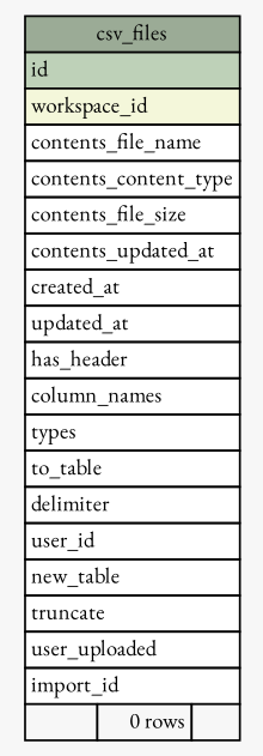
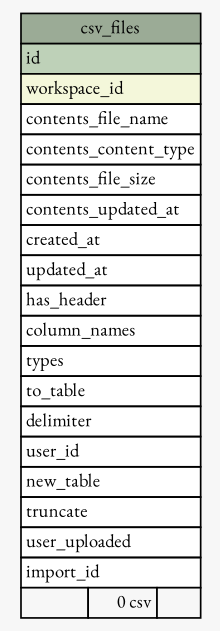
  digraph {
    bgcolor="#f7f7f7"
    fontname="EB Garamond"
    fontsize=11
    nodesep=0.18
    rankdir=RL
    ranksep=0.46
-   n1 [fontname="EB Garamond" fontsize=11 label=<     <TABLE BORDER="0" CELLBORDER="1" CELLSPACING="0" BGCOLOR="#ffffff">       <TR><TD COLSPAN="3" BGCOLOR="#9bab96" ALIGN="CENTER">csv_files</TD></TR>       <TR><TD PORT="id" COLSPAN="3" BGCOLOR="#bed1b8" ALIGN="LEFT">id</TD></TR>       <TR><TD PORT="workspace_id" COLSPAN="3" BGCOLOR="#f4f7da" ALIGN="LEFT">workspace_id</TD></TR>       <TR><TD PORT="contents_file_name" COLSPAN="3" ALIGN="LEFT">contents_file_name</TD></TR>       <TR><TD PORT="contents_content_type" COLSPAN="3" ALIGN="LEFT">contents_content_type</TD></TR>       <TR><TD PORT="contents_file_size" COLSPAN="3" ALIGN="LEFT">contents_file_size</TD></TR>       <TR><TD PORT="contents_updated_at" COLSPAN="3" ALIGN="LEFT">contents_updated_at</TD></TR>       <TR><TD PORT="created_at" COLSPAN="3" ALIGN="LEFT">created_at</TD></TR>       <TR><TD PORT="updated_at" COLSPAN="3" ALIGN="LEFT">updated_at</TD></TR>       <TR><TD PORT="has_header" COLSPAN="3" ALIGN="LEFT">has_header</TD></TR>       <TR><TD PORT="column_names" COLSPAN="3" ALIGN="LEFT">column_names</TD></TR>       <TR><TD PORT="types" COLSPAN="3" ALIGN="LEFT">types</TD></TR>       <TR><TD PORT="to_table" COLSPAN="3" ALIGN="LEFT">to_table</TD></TR>       <TR><TD PORT="delimiter" COLSPAN="3" ALIGN="LEFT">delimiter</TD></TR>       <TR><TD PORT="user_id" COLSPAN="3" ALIGN="LEFT">user_id</TD></TR>       <TR><TD PORT="new_table" COLSPAN="3" ALIGN="LEFT">new_table</TD></TR>       <TR><TD PORT="truncate" COLSPAN="3" ALIGN="LEFT">truncate</TD></TR>       <TR><TD PORT="user_uploaded" COLSPAN="3" ALIGN="LEFT">user_uploaded</TD></TR>       <TR><TD PORT="import_id" COLSPAN="3" ALIGN="LEFT">import_id</TD></TR>       <TR><TD ALIGN="LEFT" BGCOLOR="#f7f7f7">  </TD><TD ALIGN="RIGHT" BGCOLOR="#f7f7f7">0 rows</TD><TD ALIGN="RIGHT" BGCOLOR="#f7f7f7">  </TD></TR>     </TABLE>> shape=plaintext]
+   n1 [fontname="EB Garamond" fontsize=11 label=<     <TABLE BORDER="0" CELLBORDER="1" CELLSPACING="0" BGCOLOR="#ffffff">       <TR><TD COLSPAN="3" BGCOLOR="#9bab96" ALIGN="CENTER">csv_files</TD></TR>       <TR><TD PORT="id" COLSPAN="3" BGCOLOR="#bed1b8" ALIGN="LEFT">id</TD></TR>       <TR><TD PORT="workspace_id" COLSPAN="3" BGCOLOR="#f4f7da" ALIGN="LEFT">workspace_id</TD></TR>       <TR><TD PORT="contents_file_name" COLSPAN="3" ALIGN="LEFT">contents_file_name</TD></TR>       <TR><TD PORT="contents_content_type" COLSPAN="3" ALIGN="LEFT">contents_content_type</TD></TR>       <TR><TD PORT="contents_file_size" COLSPAN="3" ALIGN="LEFT">contents_file_size</TD></TR>       <TR><TD PORT="contents_updated_at" COLSPAN="3" ALIGN="LEFT">contents_updated_at</TD></TR>       <TR><TD PORT="created_at" COLSPAN="3" ALIGN="LEFT">created_at</TD></TR>       <TR><TD PORT="updated_at" COLSPAN="3" ALIGN="LEFT">updated_at</TD></TR>       <TR><TD PORT="has_header" COLSPAN="3" ALIGN="LEFT">has_header</TD></TR>       <TR><TD PORT="column_names" COLSPAN="3" ALIGN="LEFT">column_names</TD></TR>       <TR><TD PORT="types" COLSPAN="3" ALIGN="LEFT">types</TD></TR>       <TR><TD PORT="to_table" COLSPAN="3" ALIGN="LEFT">to_table</TD></TR>       <TR><TD PORT="delimiter" COLSPAN="3" ALIGN="LEFT">delimiter</TD></TR>       <TR><TD PORT="user_id" COLSPAN="3" ALIGN="LEFT">user_id</TD></TR>       <TR><TD PORT="new_table" COLSPAN="3" ALIGN="LEFT">new_table</TD></TR>       <TR><TD PORT="truncate" COLSPAN="3" ALIGN="LEFT">truncate</TD></TR>       <TR><TD PORT="user_uploaded" COLSPAN="3" ALIGN="LEFT">user_uploaded</TD></TR>       <TR><TD PORT="import_id" COLSPAN="3" ALIGN="LEFT">import_id</TD></TR>       <TR><TD ALIGN="LEFT" BGCOLOR="#f7f7f7">  </TD><TD ALIGN="RIGHT" BGCOLOR="#f7f7f7">0 csv</TD><TD ALIGN="RIGHT" BGCOLOR="#f7f7f7">  </TD></TR>     </TABLE>> shape=plaintext]
  }
